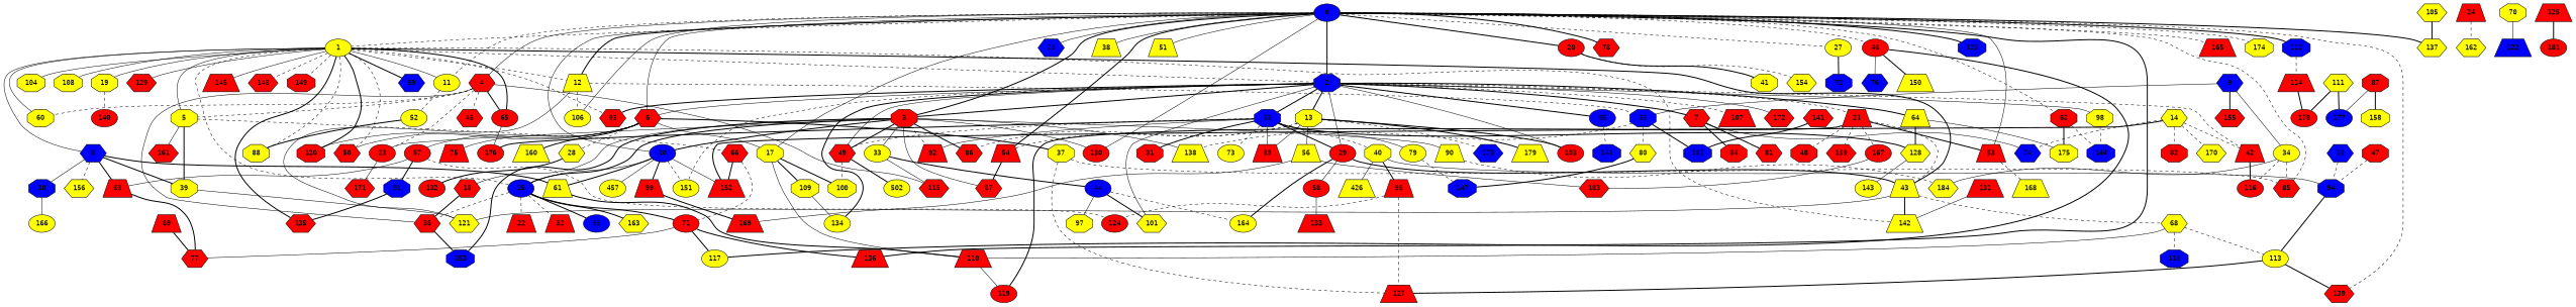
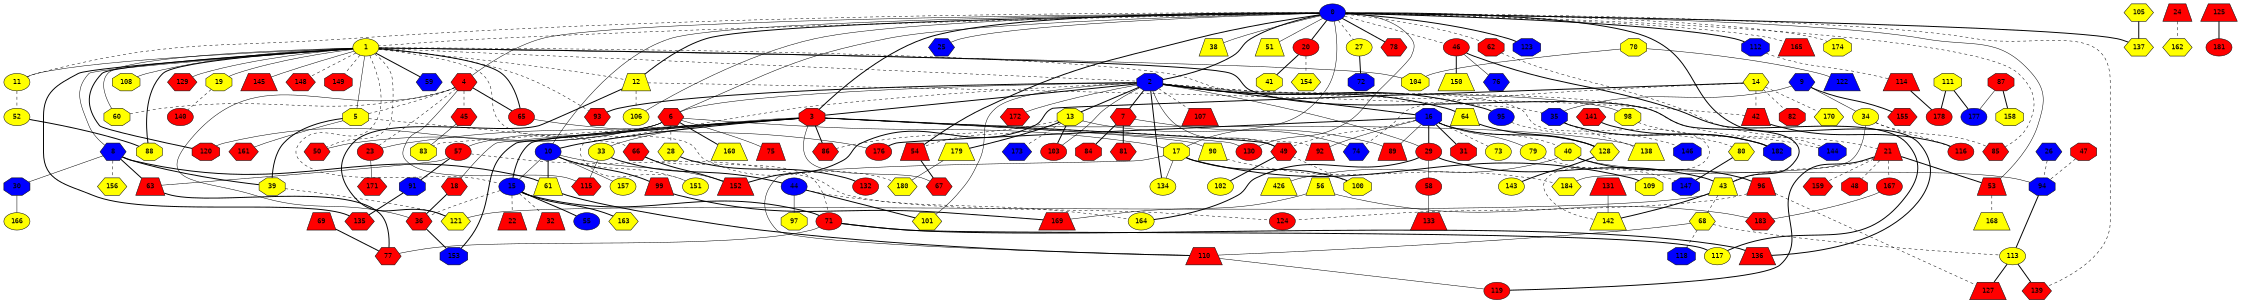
  graph {
    fontname="DejaVu Sans Mono"
    node [fillcolor=red fontname="DejaVu Sans Mono" shape=hexagon style=filled]
    edge [fontname="DejaVu Sans Mono" style=bold]
    0 [fillcolor=blue shape=ellipse]
    1 [fillcolor=yellow shape=ellipse]
    2 [fillcolor=blue shape=octagon]
    3 [shape=octagon]
    4
    6
    10 [fillcolor=blue shape=ellipse]
    11 [fillcolor=yellow shape=ellipse]
    12 [fillcolor=yellow shape=trapezium]
    17 [fillcolor=yellow shape=octagon]
    20 [shape=ellipse]
    25 [fillcolor=blue]
    27 [fillcolor=yellow shape=ellipse]
    38 [fillcolor=yellow shape=trapezium]
    46 [shape=ellipse]
    51 [fillcolor=yellow shape=trapezium]
    53 [shape=trapezium]
    54 [shape=trapezium]
    62 [shape=octagon]
    78
    85
    106 [fillcolor=yellow shape=ellipse]
    112 [fillcolor=blue shape=octagon]
    123 [fillcolor=blue shape=octagon]
    130 [shape=ellipse]
    136 [shape=trapezium]
    137 [fillcolor=yellow]
    139
    165 [shape=trapezium]
    174 [fillcolor=yellow shape=octagon]
    5 [fillcolor=yellow shape=octagon]
    8 [fillcolor=blue]
    15 [fillcolor=blue shape=ellipse]
    19 [fillcolor=yellow shape=octagon]
    43 [fillcolor=yellow shape=trapezium]
    50
    59 [fillcolor=blue]
    60 [fillcolor=yellow shape=octagon]
    65 [shape=ellipse]
    88 [fillcolor=yellow shape=octagon]
    93
    104 [fillcolor=yellow shape=octagon]
    108 [fillcolor=yellow shape=octagon]
    120 [shape=octagon]
    129
    135
    142 [fillcolor=yellow shape=trapezium]
    145 [shape=trapezium]
    148
    149 [shape=octagon]
+   180 [fillcolor=yellow]
    7
    13 [fillcolor=yellow shape=octagon]
    16 [fillcolor=blue shape=octagon]
    21 [shape=trapezium]
    29 [shape=ellipse]
    42 [shape=trapezium]
    49
    64 [fillcolor=yellow shape=trapezium]
    95 [fillcolor=blue shape=ellipse]
    98 [fillcolor=yellow shape=octagon]
    101 [fillcolor=yellow]
    103 [shape=ellipse]
    107 [shape=trapezium]
    134 [fillcolor=yellow shape=ellipse]
    151 [fillcolor=yellow shape=ellipse]
    172
    18
    23 [shape=ellipse]
    33 [fillcolor=yellow shape=ellipse]
    67
+   83 [fillcolor=yellow shape=octagon]
    86
    90 [fillcolor=yellow shape=trapezium]
    92 [shape=trapezium]
    138 [fillcolor=yellow shape=trapezium]
    153 [fillcolor=blue shape=octagon]
    36
    45
    115
    28 [fillcolor=yellow]
-   37 [fillcolor=yellow shape=octagon]
    57 [shape=ellipse]
    75 [shape=trapezium]
    160 [fillcolor=yellow shape=trapezium]
    61 [fillcolor=yellow shape=trapezium]
    99 [shape=trapezium]
    152 [shape=trapezium]
-   157 [fillcolor=yellow shape=ellipse label=457]
+   157 [fillcolor=yellow shape=ellipse]
    52 [fillcolor=yellow shape=ellipse]
    35 [fillcolor=blue shape=octagon]
    121 [fillcolor=yellow]
    100 [fillcolor=yellow shape=octagon]
    109 [fillcolor=yellow shape=octagon]
    110 [shape=trapezium]
    41 [fillcolor=yellow shape=octagon]
    154 [fillcolor=yellow]
    72 [fillcolor=blue shape=octagon]
    76 [fillcolor=blue]
    117 [fillcolor=yellow shape=ellipse]
    150 [fillcolor=yellow shape=trapezium]
    168 [fillcolor=yellow shape=trapezium]
    144 [fillcolor=blue shape=octagon]
-   175 [fillcolor=yellow shape=octagon]
    114 [shape=trapezium]
    39 [fillcolor=yellow shape=octagon]
    66
    161
    30 [fillcolor=blue shape=octagon]
    63 [shape=trapezium]
    156 [fillcolor=yellow]
    22 [shape=trapezium]
    32 [shape=trapezium]
    55 [fillcolor=blue shape=ellipse]
    71 [shape=ellipse]
    163 [fillcolor=yellow]
    140 [shape=ellipse]
    68 [fillcolor=yellow]
    176 [shape=ellipse]
    74 [fillcolor=blue]
    81
    84 [shape=octagon]
    56 [fillcolor=yellow shape=trapezium]
    89 [shape=trapezium]
    173 [fillcolor=blue]
    179 [fillcolor=yellow shape=trapezium]
    31 [shape=octagon]
    40 [fillcolor=yellow shape=octagon]
    73 [fillcolor=yellow shape=ellipse]
    79 [fillcolor=yellow shape=ellipse]
    128 [fillcolor=yellow]
    48 [shape=octagon]
    119 [shape=ellipse]
    159
    167 [shape=ellipse]
    58 [shape=ellipse]
    164 [fillcolor=yellow shape=ellipse]
    116 [shape=ellipse]
-   102 [fillcolor=yellow shape=ellipse label=502]
+   102 [fillcolor=yellow shape=ellipse]
    146 [fillcolor=blue shape=octagon]
    171
    44 [fillcolor=blue shape=ellipse]
    184 [fillcolor=yellow]
    132 [shape=ellipse]
    127 [shape=trapezium]
    91 [fillcolor=blue shape=octagon]
    124 [shape=ellipse]
    166 [fillcolor=yellow shape=ellipse]
    77
    9 [fillcolor=blue]
    34 [fillcolor=yellow shape=ellipse]
    155
    80 [fillcolor=yellow]
    182 [fillcolor=blue shape=octagon]
    169 [shape=trapezium]
    183
    14 [fillcolor=yellow]
    82 [shape=octagon]
    170 [fillcolor=yellow]
    94 [fillcolor=blue shape=octagon]
    96 [shape=trapezium]
    n162 [fillcolor=yellow label=426 shape=trapezium]
    147 [fillcolor=blue shape=octagon]
    143 [fillcolor=yellow shape=ellipse]
    24 [shape=trapezium]
    162 [fillcolor=yellow]
    26 [fillcolor=blue]
    113 [fillcolor=yellow shape=ellipse]
    133 [shape=trapezium]
    97 [fillcolor=yellow shape=octagon]
    118 [fillcolor=blue shape=octagon]
    47 [shape=octagon]
    69 [shape=trapezium]
    70 [fillcolor=yellow shape=octagon]
    122 [fillcolor=blue shape=trapezium]
    87 [shape=octagon]
    158 [fillcolor=yellow shape=octagon]
    177 [fillcolor=blue shape=ellipse]
    105 [fillcolor=yellow]
-   111 [fillcolor=yellow]
+   111 [fillcolor=yellow shape=octagon]
    178 [shape=ellipse]
    125 [shape=trapezium]
    181 [shape=ellipse]
    131 [shape=trapezium]
    141
    0 -- 1 [style=dashed]
    0 -- 2
    0 -- 3
    0 -- 4 [style=solid]
    0 -- 6 [style=solid]
    0 -- 10 [style=solid]
    0 -- 11 [style=dashed]
    0 -- 12
    0 -- 17 [style=solid]
    0 -- 20
    0 -- 25 [style=solid]
    0 -- 27 [style=dashed]
    0 -- 38 [style=solid]
    0 -- 46 [style=dashed]
    0 -- 51 [style=solid]
    0 -- 53 [style=solid]
    0 -- 54
    0 -- 62 [style=dashed]
    0 -- 78
    0 -- 85 [style=dashed]
    0 -- 106 [style=solid]
    0 -- 112
    0 -- 123
    0 -- 130 [style=solid]
    0 -- 136
    0 -- 137
    0 -- 139 [style=dashed]
    0 -- 165 [style=dashed]
    0 -- 174 [style=dashed]
    1 -- 2 [style=dashed]
    1 -- 11 [style=solid]
    1 -- 12 [style=dashed]
    1 -- 5 [style=solid]
    1 -- 8 [style=solid]
    1 -- 15 [style=dashed]
    1 -- 19 [style=solid]
    1 -- 43
    1 -- 50 [style=dashed]
    1 -- 59
    1 -- 60 [style=solid]
    1 -- 65
-   1 -- 88 [style=dashed]
+   1 -- 88
    1 -- 93 [style=dashed]
    1 -- 104 [style=solid]
    1 -- 108 [style=solid]
    1 -- 120
    1 -- 129 [style=solid]
    1 -- 135
    1 -- 142 [style=dashed]
    1 -- 145 [style=solid]
    1 -- 148 [style=dashed]
    1 -- 149 [style=dashed]
+   1 -- 180 [style=dashed]
    2 -- 3
    2 -- 6 [style=solid]
    2 -- 93
    2 -- 7
    2 -- 13
    2 -- 16
    2 -- 21 [style=dashed]
    2 -- 29 [style=solid]
    2 -- 42 [style=dashed]
    2 -- 49 [style=solid]
    2 -- 64
    2 -- 95
    2 -- 98 [style=solid]
    2 -- 101 [style=solid]
    2 -- 103 [style=solid]
    2 -- 107 [style=dashed]
    2 -- 134
    2 -- 151 [style=dashed]
    2 -- 172 [style=solid]
    3 -- 10
    3 -- 130 [style=solid]
    3 -- 15
    3 -- 49
    3 -- 18 [style=solid]
    3 -- 23 [style=solid]
    3 -- 33 [style=solid]
    3 -- 67 [style=solid]
+   3 -- 83 [style=dashed]
    3 -- 86
    3 -- 90 [style=solid]
    3 -- 92 [style=dashed]
    3 -- 138 [style=solid]
    3 -- 153
    4 -- 5 [style=dashed]
    4 -- 60 [style=dashed]
    4 -- 65
    4 -- 23 [style=dashed]
    4 -- 36 [style=solid]
    4 -- 45 [style=dashed]
    4 -- 115 [style=solid]
    6 -- 17 [style=solid]
    6 -- 50 [style=solid]
    6 -- 120 [style=solid]
    6 -- 28 [style=dashed]
-   6 -- 37
    6 -- 57 [style=solid]
    6 -- 75 [style=solid]
    6 -- 160
    10 -- 15 [style=solid]
    10 -- 151 [style=dashed]
    10 -- 61
    10 -- 99
    10 -- 152 [style=solid]
    10 -- 157 [style=solid]
    11 -- 52 [style=dashed]
    12 -- 106 [style=dashed]
    12 -- 35 [style=dashed]
-   12 -- 121 [style=solid]
-   109 -- 134 [style=solid]
+   12 -- 121
+   17 -- 134 [style=solid]
    17 -- 100
    17 -- 109
    17 -- 110 [style=solid]
    20 -- 41
    20 -- 154 [style=dashed]
    27 -- 72
    46 -- 76 [style=solid]
    46 -- 117
    46 -- 150
    53 -- 168 [style=dashed]
    54 -- 67
    62 -- 144 [style=dashed]
-   62 -- 175
    112 -- 114 [style=dashed]
    5 -- 39
    5 -- 66 [style=dashed]
    5 -- 161 [style=solid]
    8 -- 61
    8 -- 39
    8 -- 30 [style=solid]
    8 -- 63
    8 -- 156 [style=dashed]
    15 -- 36 [style=dashed]
    15 -- 22 [style=dashed]
    15 -- 32 [style=dashed]
    15 -- 55
    15 -- 71
    15 -- 163
    19 -- 140 [style=dashed]
    43 -- 142
    43 -- 121 [style=solid]
    43 -- 68 [style=dashed]
    65 -- 176 [style=solid]
    7 -- 74 [style=solid]
    7 -- 81
    7 -- 84
    13 -- 54 [style=dashed]
    13 -- 103
    13 -- 86 [style=dashed]
-   13 -- 56 [style=solid]
    13 -- 89 [style=solid]
    13 -- 173 [style=dashed]
    13 -- 179
    16 -- 29
    16 -- 49 [style=dashed]
    16 -- 92 [style=solid]
    16 -- 176
    16 -- 89 [style=solid]
    16 -- 31
    16 -- 40 [style=dashed]
    16 -- 73 [style=dashed]
    16 -- 79 [style=solid]
    16 -- 128
    21 -- 53
    21 -- 43 [style=dashed]
    21 -- 48 [style=dashed]
    21 -- 119
    21 -- 159 [style=dashed]
    21 -- 167 [style=dashed]
    29 -- 43
    29 -- 58 [style=solid]
    29 -- 164
    42 -- 116
    49 -- 100 [style=dashed]
    49 -- 102
-   64 -- 175 [style=solid]
    64 -- 128
    95 -- 146 [style=dashed]
    98 -- 144 [style=dashed]
    18 -- 36
    23 -- 171 [style=solid]
    33 -- 115 [style=solid]
    33 -- 44
    90 -- 184 [style=dashed]
    36 -- 153
+   45 -- 83 [style=solid]
    28 -- 132
-   37 -- 85 [style=dashed]
-   37 -- 127 [style=dashed]
    57 -- 63 [style=solid]
    57 -- 91
    57 -- 124 [style=dashed]
    61 -- 110
    99 -- 169
    52 -- 88
    35 -- 138 [style=dashed]
    35 -- 80 [style=dashed]
    35 -- 182
    110 -- 119 [style=solid]
    114 -- 178
-   39 -- 121 [style=solid]
+   39 -- 121 [style=dashed]
    66 -- 152
    66 -- 71 [style=dashed]
    30 -- 166 [style=solid]
    63 -- 77
    71 -- 136
    71 -- 117
    71 -- 77 [style=solid]
    68 -- 110 [style=solid]
    68 -- 113 [style=dashed]
    68 -- 118 [style=dashed]
    56 -- 169 [style=solid]
    56 -- 183 [style=solid]
+   179 -- 180 [style=solid]
    40 -- 94 [style=solid]
    40 -- 96
    40 -- n162 [style=solid]
    79 -- 147 [style=dashed]
-   128 -- 143 [style=solid]
+   128 -- 143
    167 -- 183 [style=solid]
    58 -- 133 [style=solid]
    44 -- 101
    44 -- 164 [style=dashed]
    44 -- 97 [style=solid]
    91 -- 135
    9 -- 35 [style=solid]
    9 -- 34 [style=solid]
    9 -- 155
    34 -- 85 [style=dashed]
    34 -- 116 [style=dashed]
    34 -- 184 [style=solid]
    80 -- 147
    14 -- 42 [style=dashed]
    14 -- 152
    14 -- 74 [style=dashed]
    14 -- 82 [style=dashed]
    14 -- 170 [style=dashed]
    94 -- 113
    96 -- 127 [style=dashed]
    96 -- 124 [style=dashed]
    24 -- 162 [style=dashed]
    26 -- 94 [style=dashed]
    113 -- 139
    113 -- 127
    47 -- 94 [style=dashed]
    69 -- 77
+   70 -- 104 [style=solid]
    70 -- 122 [style=solid]
    87 -- 158
    87 -- 177 [style=solid]
    105 -- 137
    111 -- 177
    111 -- 178
    125 -- 181
    131 -- 142 [style=solid]
    141 -- 182
  }
